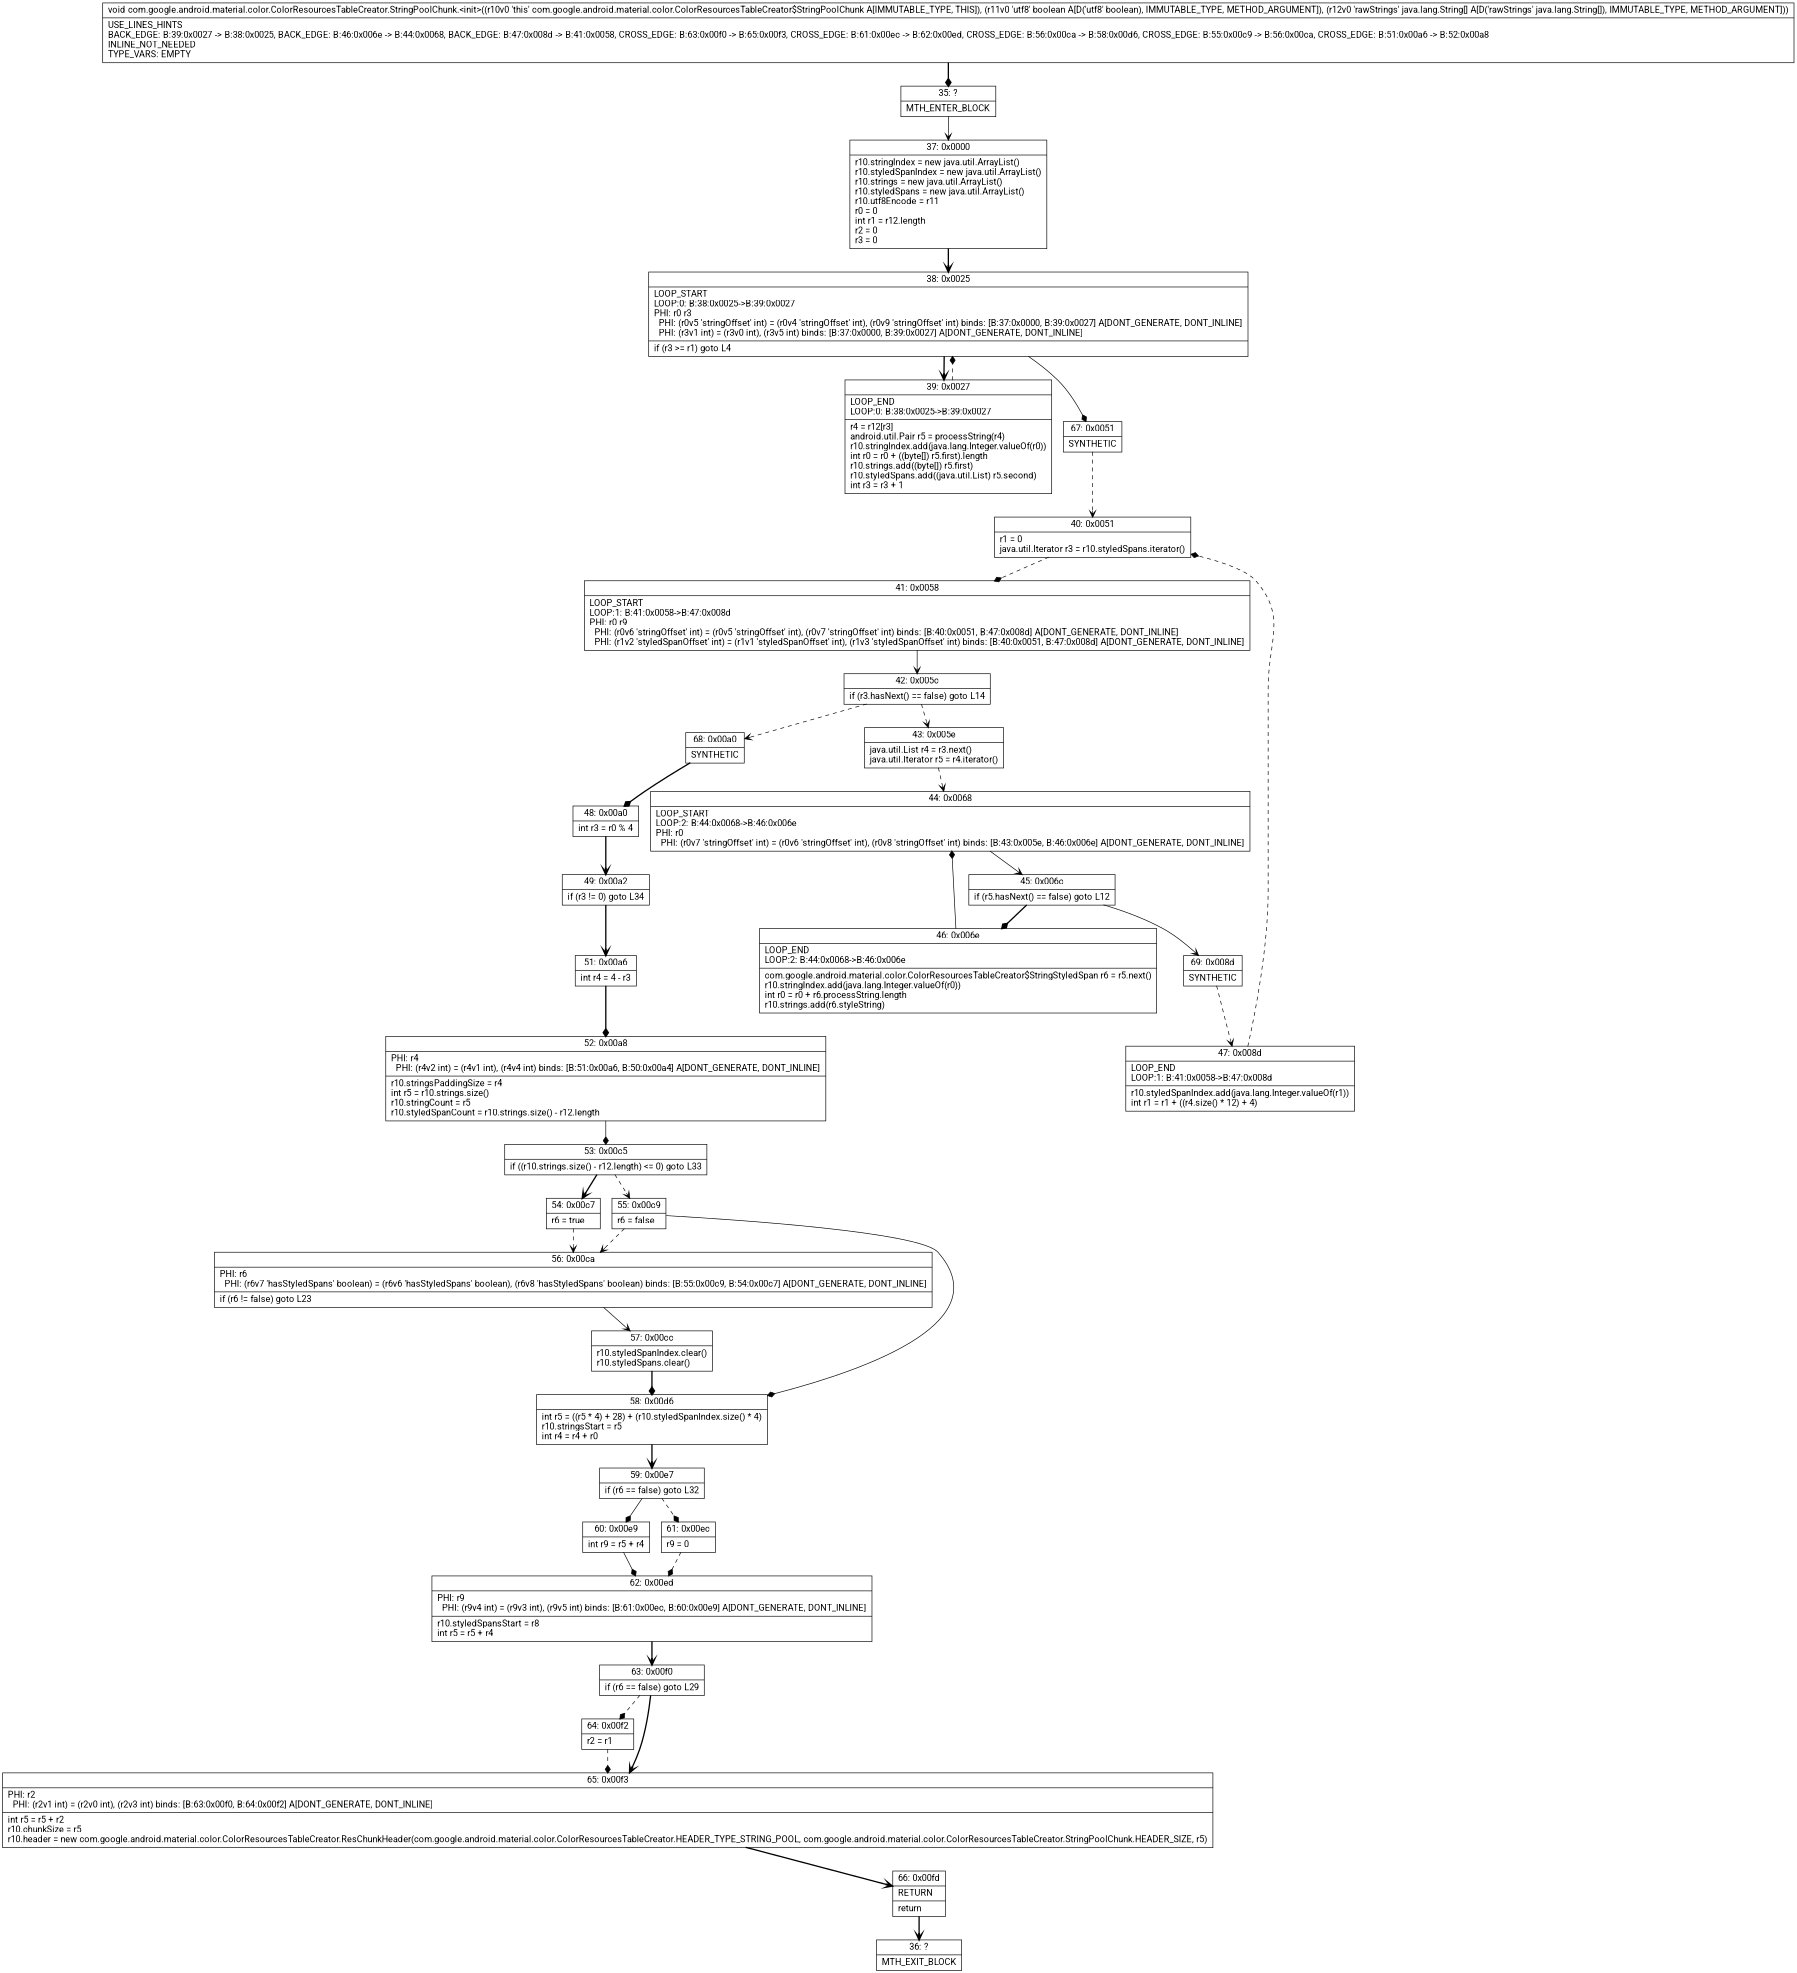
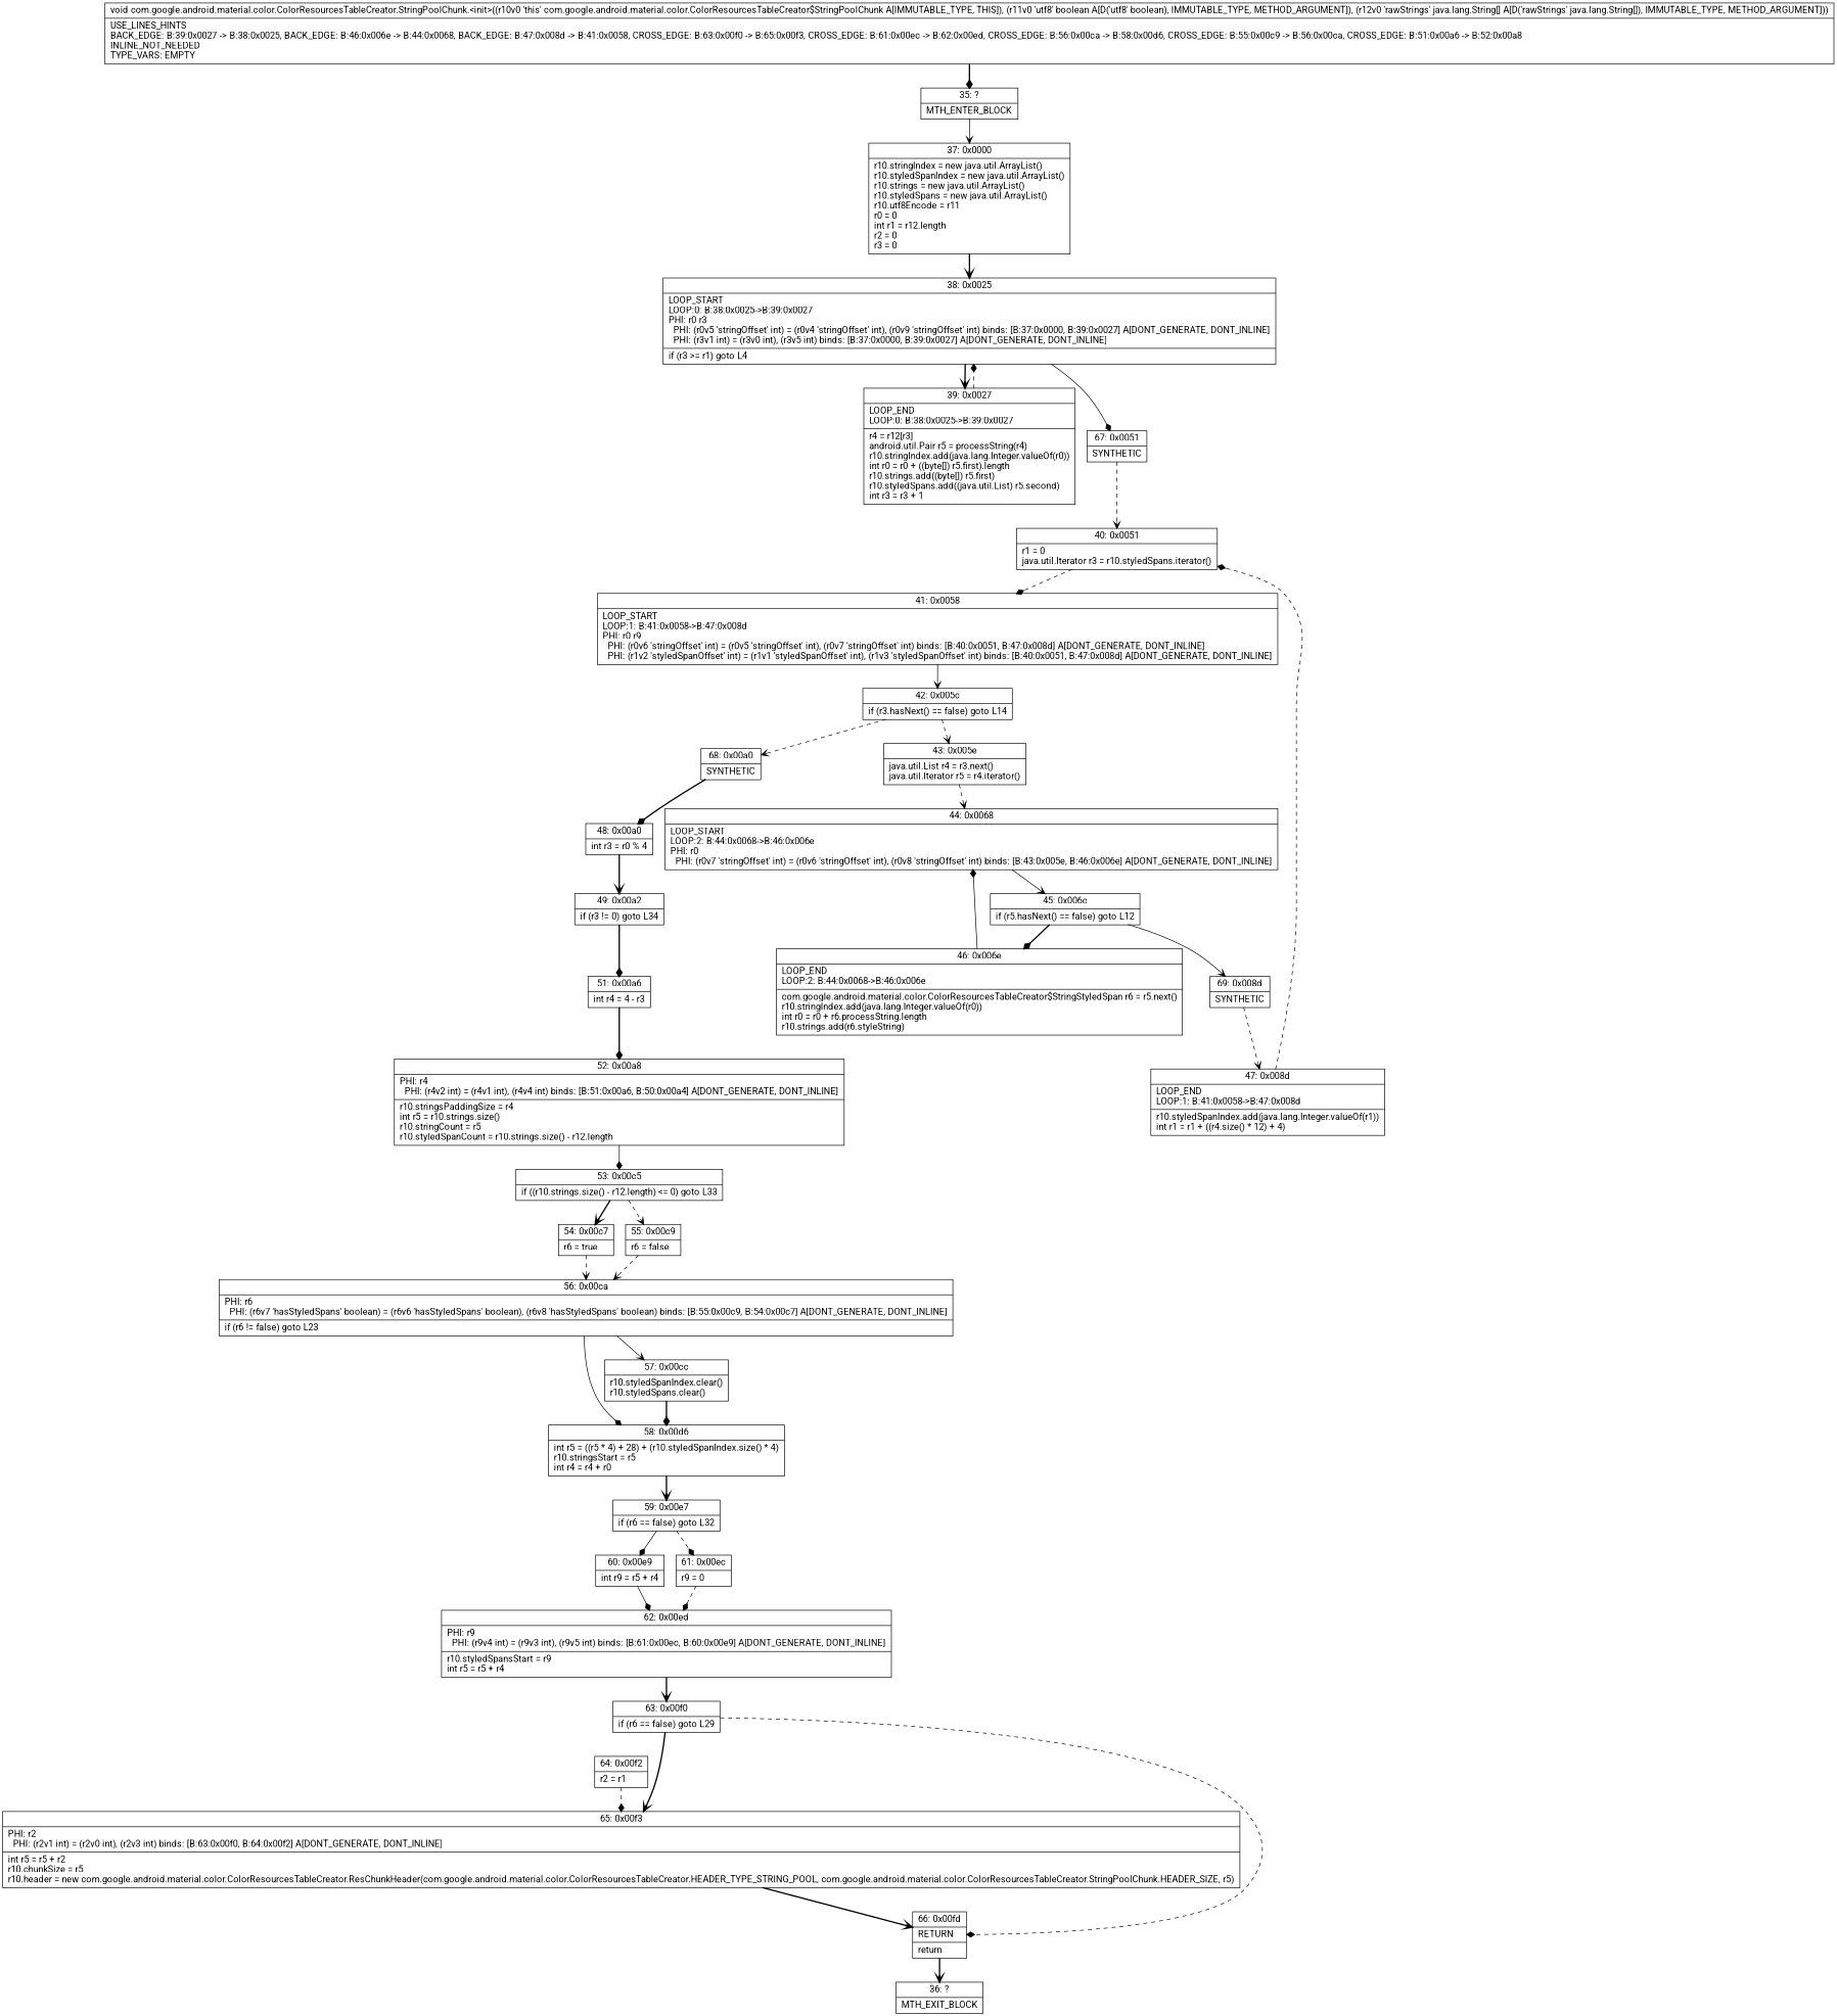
  digraph {
    fontname=Roboto
    node [fontname=Roboto shape=record]
    edge [arrowhead=vee fontname=Roboto style=bold]
    n1 [label="{35\:\ ?|MTH_ENTER_BLOCK\l}"]
    n2 [label="{37\:\ 0x0000|r10.stringIndex = new java.util.ArrayList()\lr10.styledSpanIndex = new java.util.ArrayList()\lr10.strings = new java.util.ArrayList()\lr10.styledSpans = new java.util.ArrayList()\lr10.utf8Encode = r11\lr0 = 0\lint r1 = r12.length\lr2 = 0\lr3 = 0\l}"]
    n3 [label="{38\:\ 0x0025|LOOP_START\lLOOP:0: B:38:0x0025\-\>B:39:0x0027\lPHI: r0 r3 \l  PHI: (r0v5 'stringOffset' int) = (r0v4 'stringOffset' int), (r0v9 'stringOffset' int) binds: [B:37:0x0000, B:39:0x0027] A[DONT_GENERATE, DONT_INLINE]\l  PHI: (r3v1 int) = (r3v0 int), (r3v5 int) binds: [B:37:0x0000, B:39:0x0027] A[DONT_GENERATE, DONT_INLINE]\l|if (r3 \>= r1) goto L4\l}"]
    n4 [label="{39\:\ 0x0027|LOOP_END\lLOOP:0: B:38:0x0025\-\>B:39:0x0027\l|r4 = r12[r3]\landroid.util.Pair r5 = processString(r4)\lr10.stringIndex.add(java.lang.Integer.valueOf(r0))\lint r0 = r0 + ((byte[]) r5.first).length\lr10.strings.add((byte[]) r5.first)\lr10.styledSpans.add((java.util.List) r5.second)\lint r3 = r3 + 1\l}"]
    n5 [label="{67\:\ 0x0051|SYNTHETIC\l}"]
    n6 [label="{40\:\ 0x0051|r1 = 0\ljava.util.Iterator r3 = r10.styledSpans.iterator()\l}"]
    n7 [label="{41\:\ 0x0058|LOOP_START\lLOOP:1: B:41:0x0058\-\>B:47:0x008d\lPHI: r0 r9 \l  PHI: (r0v6 'stringOffset' int) = (r0v5 'stringOffset' int), (r0v7 'stringOffset' int) binds: [B:40:0x0051, B:47:0x008d] A[DONT_GENERATE, DONT_INLINE]\l  PHI: (r1v2 'styledSpanOffset' int) = (r1v1 'styledSpanOffset' int), (r1v3 'styledSpanOffset' int) binds: [B:40:0x0051, B:47:0x008d] A[DONT_GENERATE, DONT_INLINE]\l}"]
    n8 [label="{42\:\ 0x005c|if (r3.hasNext() == false) goto L14\l}"]
    n9 [label="{43\:\ 0x005e|java.util.List r4 = r3.next()\ljava.util.Iterator r5 = r4.iterator()\l}"]
    n10 [label="{68\:\ 0x00a0|SYNTHETIC\l}"]
    n11 [label="{44\:\ 0x0068|LOOP_START\lLOOP:2: B:44:0x0068\-\>B:46:0x006e\lPHI: r0 \l  PHI: (r0v7 'stringOffset' int) = (r0v6 'stringOffset' int), (r0v8 'stringOffset' int) binds: [B:43:0x005e, B:46:0x006e] A[DONT_GENERATE, DONT_INLINE]\l}"]
    n12 [label="{48\:\ 0x00a0|int r3 = r0 % 4\l}"]
    n13 [label="{45\:\ 0x006c|if (r5.hasNext() == false) goto L12\l}"]
    n14 [label="{46\:\ 0x006e|LOOP_END\lLOOP:2: B:44:0x0068\-\>B:46:0x006e\l|com.google.android.material.color.ColorResourcesTableCreator$StringStyledSpan r6 = r5.next()\lr10.stringIndex.add(java.lang.Integer.valueOf(r0))\lint r0 = r0 + r6.processString.length\lr10.strings.add(r6.styleString)\l}"]
    n15 [label="{69\:\ 0x008d|SYNTHETIC\l}"]
    n16 [label="{47\:\ 0x008d|LOOP_END\lLOOP:1: B:41:0x0058\-\>B:47:0x008d\l|r10.styledSpanIndex.add(java.lang.Integer.valueOf(r1))\lint r1 = r1 + ((r4.size() * 12) + 4)\l}"]
    n17 [label="{49\:\ 0x00a2|if (r3 != 0) goto L34\l}"]
    n18 [label="{51\:\ 0x00a6|int r4 = 4 \- r3\l}"]
    n19 [label="{52\:\ 0x00a8|PHI: r4 \l  PHI: (r4v2 int) = (r4v1 int), (r4v4 int) binds: [B:51:0x00a6, B:50:0x00a4] A[DONT_GENERATE, DONT_INLINE]\l|r10.stringsPaddingSize = r4\lint r5 = r10.strings.size()\lr10.stringCount = r5\lr10.styledSpanCount = r10.strings.size() \- r12.length\l}"]
    n20 [label="{53\:\ 0x00c5|if ((r10.strings.size() \- r12.length) \<= 0) goto L33\l}"]
    n21 [label="{54\:\ 0x00c7|r6 = true\l}"]
    n22 [label="{55\:\ 0x00c9|r6 = false\l}"]
    n23 [label="{56\:\ 0x00ca|PHI: r6 \l  PHI: (r6v7 'hasStyledSpans' boolean) = (r6v6 'hasStyledSpans' boolean), (r6v8 'hasStyledSpans' boolean) binds: [B:55:0x00c9, B:54:0x00c7] A[DONT_GENERATE, DONT_INLINE]\l|if (r6 != false) goto L23\l}"]
    n24 [label="{57\:\ 0x00cc|r10.styledSpanIndex.clear()\lr10.styledSpans.clear()\l}"]
    n25 [label="{58\:\ 0x00d6|int r5 = ((r5 * 4) + 28) + (r10.styledSpanIndex.size() * 4)\lr10.stringsStart = r5\lint r4 = r4 + r0\l}"]
    n26 [label="{59\:\ 0x00e7|if (r6 == false) goto L32\l}"]
    n27 [label="{60\:\ 0x00e9|int r9 = r5 + r4\l}"]
    n28 [label="{61\:\ 0x00ec|r9 = 0\l}"]
-   n29 [label="{62\:\ 0x00ed|PHI: r9 \l  PHI: (r9v4 int) = (r9v3 int), (r9v5 int) binds: [B:61:0x00ec, B:60:0x00e9] A[DONT_GENERATE, DONT_INLINE]\l|r10.styledSpansStart = r8\lint r5 = r5 + r4\l}"]
+   n29 [label="{62\:\ 0x00ed|PHI: r9 \l  PHI: (r9v4 int) = (r9v3 int), (r9v5 int) binds: [B:61:0x00ec, B:60:0x00e9] A[DONT_GENERATE, DONT_INLINE]\l|r10.styledSpansStart = r9\lint r5 = r5 + r4\l}"]
    n30 [label="{63\:\ 0x00f0|if (r6 == false) goto L29\l}"]
    n31 [label="{64\:\ 0x00f2|r2 = r1\l}"]
    n32 [label="{65\:\ 0x00f3|PHI: r2 \l  PHI: (r2v1 int) = (r2v0 int), (r2v3 int) binds: [B:63:0x00f0, B:64:0x00f2] A[DONT_GENERATE, DONT_INLINE]\l|int r5 = r5 + r2\lr10.chunkSize = r5\lr10.header = new com.google.android.material.color.ColorResourcesTableCreator.ResChunkHeader(com.google.android.material.color.ColorResourcesTableCreator.HEADER_TYPE_STRING_POOL, com.google.android.material.color.ColorResourcesTableCreator.StringPoolChunk.HEADER_SIZE, r5)\l}"]
    n33 [label="{66\:\ 0x00fd|RETURN\l|return\l}"]
    n34 [label="{36\:\ ?|MTH_EXIT_BLOCK\l}"]
    n35 [label="{void com.google.android.material.color.ColorResourcesTableCreator.StringPoolChunk.\<init\>((r10v0 'this' com.google.android.material.color.ColorResourcesTableCreator$StringPoolChunk A[IMMUTABLE_TYPE, THIS]), (r11v0 'utf8' boolean A[D('utf8' boolean), IMMUTABLE_TYPE, METHOD_ARGUMENT]), (r12v0 'rawStrings' java.lang.String[] A[D('rawStrings' java.lang.String[]), IMMUTABLE_TYPE, METHOD_ARGUMENT]))  | USE_LINES_HINTS\lBACK_EDGE: B:39:0x0027 \-\> B:38:0x0025, BACK_EDGE: B:46:0x006e \-\> B:44:0x0068, BACK_EDGE: B:47:0x008d \-\> B:41:0x0058, CROSS_EDGE: B:63:0x00f0 \-\> B:65:0x00f3, CROSS_EDGE: B:61:0x00ec \-\> B:62:0x00ed, CROSS_EDGE: B:56:0x00ca \-\> B:58:0x00d6, CROSS_EDGE: B:55:0x00c9 \-\> B:56:0x00ca, CROSS_EDGE: B:51:0x00a6 \-\> B:52:0x00a8\lINLINE_NOT_NEEDED\lTYPE_VARS: EMPTY\l}"]
    n1 -> n2 [style=solid]
    n2 -> n3
    n3 -> n4
    n3 -> n5 [arrowhead=diamond style=solid]
    n4 -> n3 [arrowhead=diamond style=dashed]
    n5 -> n6 [style=dashed]
    n6 -> n7 [arrowhead=diamond style=dashed]
    n7 -> n8 [style=solid]
    n8 -> n9 [style=dashed]
    n8 -> n10 [style=dashed]
    n9 -> n11 [style=dashed]
    n10 -> n12 [arrowhead=diamond]
    n11 -> n13 [style=solid]
    n12 -> n17
    n13 -> n14 [arrowhead=diamond]
    n13 -> n15 [style=solid]
    n14 -> n11 [arrowhead=diamond style=solid]
    n15 -> n16 [style=dashed]
    n16 -> n6 [arrowhead=diamond style=dashed]
-   n17 -> n18
+   n17 -> n18 [arrowhead=diamond]
    n18 -> n19 [arrowhead=diamond]
    n19 -> n20 [arrowhead=diamond style=solid]
    n20 -> n21
    n20 -> n22 [style=dashed]
    n21 -> n23 [style=dashed]
    n22 -> n23 [style=dashed]
    n23 -> n24 [style=solid]
-   n22 -> n25 [arrowhead=diamond style=solid]
+   n23 -> n25 [arrowhead=diamond style=solid]
    n24 -> n25 [arrowhead=diamond]
    n25 -> n26
    n26 -> n27 [arrowhead=diamond style=solid]
    n26 -> n28 [arrowhead=diamond style=dashed]
    n27 -> n29 [arrowhead=diamond style=solid]
    n28 -> n29 [arrowhead=diamond style=dashed]
    n29 -> n30
-   n30 -> n31 [arrowhead=diamond style=dashed]
+   n30 -> n33 [arrowhead=diamond style=dashed]
    n30 -> n32
    n31 -> n32 [arrowhead=diamond style=dashed]
    n32 -> n33
    n33 -> n34
    n35 -> n1 [arrowhead=diamond]
  }
